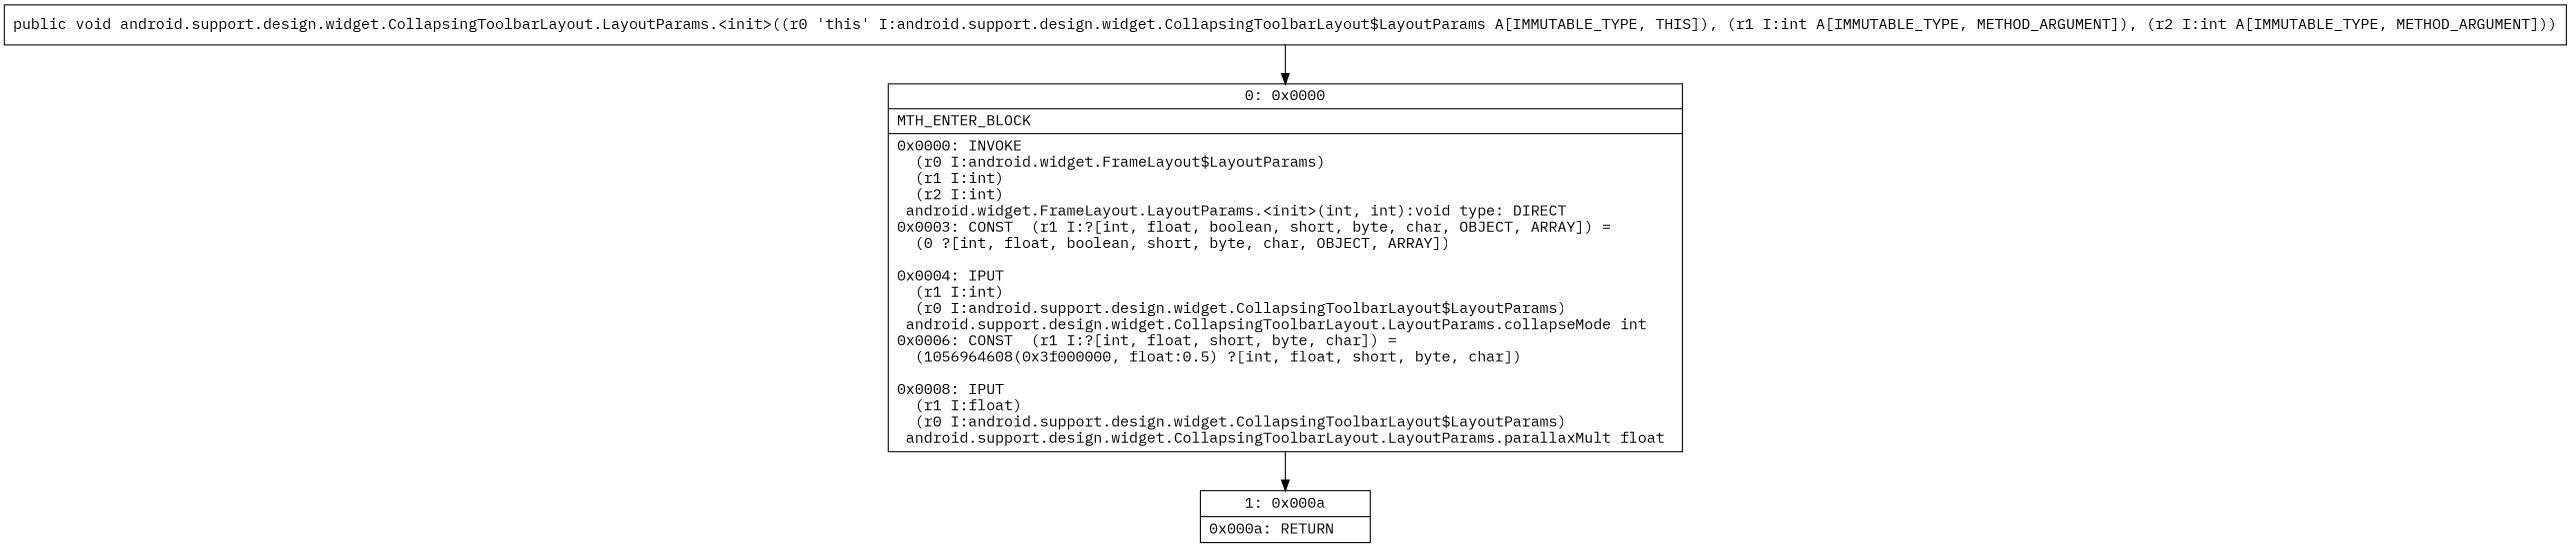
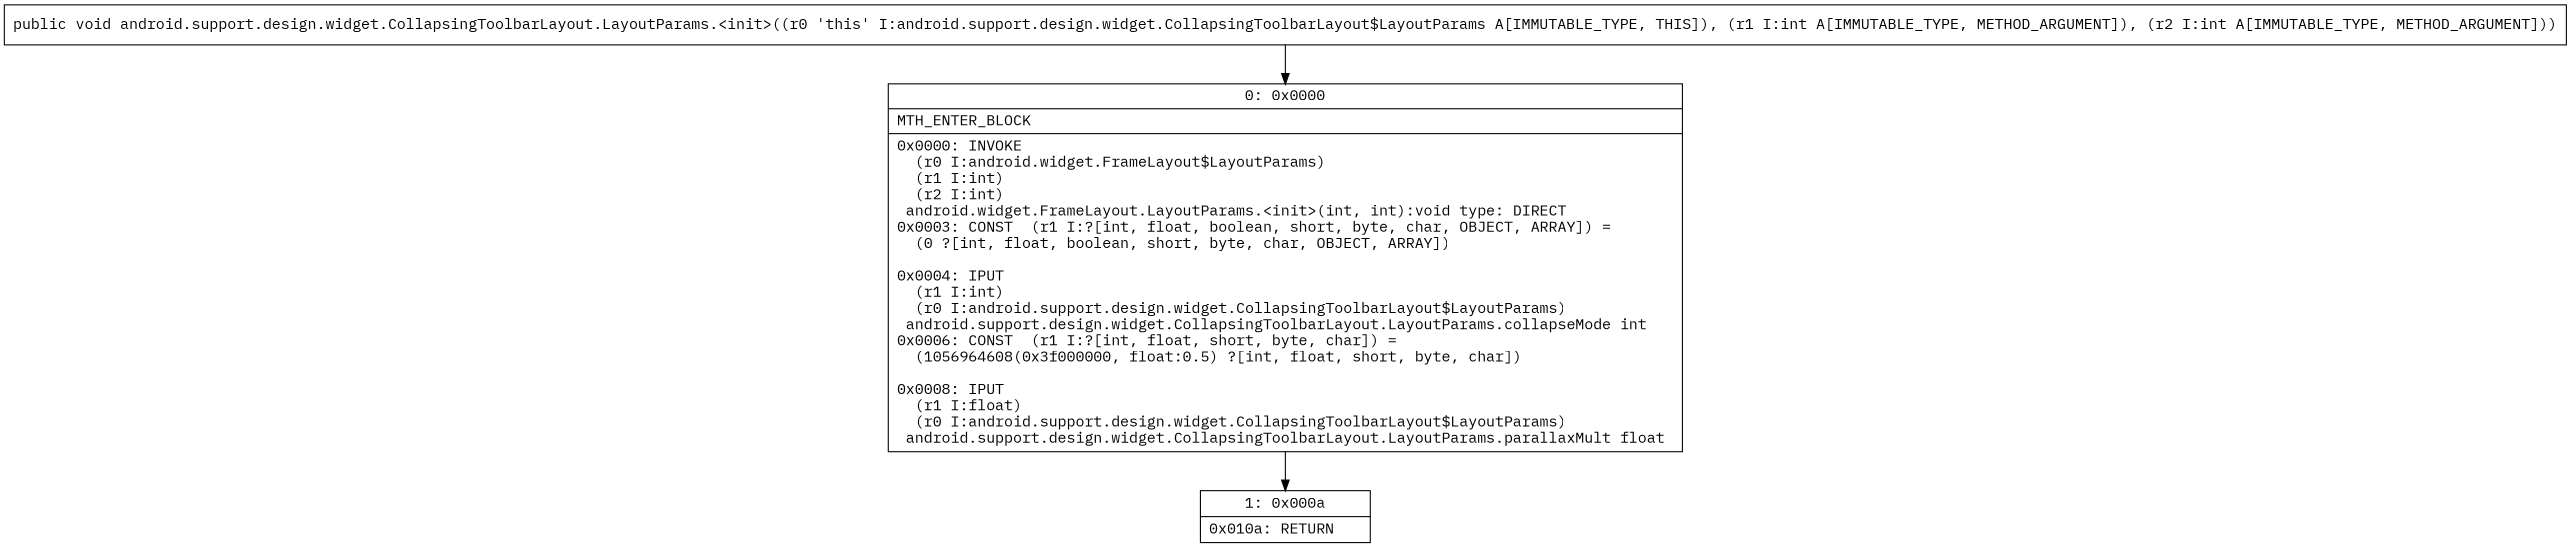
  digraph {
    fontname="IBM Plex Mono"
    node [shape=record fontname="IBM Plex Mono"]
    edge [fontname="IBM Plex Mono"]
    n1 [label="{0\:\ 0x0000|MTH_ENTER_BLOCK\l|0x0000: INVOKE  \l  (r0 I:android.widget.FrameLayout$LayoutParams)\l  (r1 I:int)\l  (r2 I:int)\l android.widget.FrameLayout.LayoutParams.\<init\>(int, int):void type: DIRECT \l0x0003: CONST  (r1 I:?[int, float, boolean, short, byte, char, OBJECT, ARRAY]) = \l  (0 ?[int, float, boolean, short, byte, char, OBJECT, ARRAY])\l \l0x0004: IPUT  \l  (r1 I:int)\l  (r0 I:android.support.design.widget.CollapsingToolbarLayout$LayoutParams)\l android.support.design.widget.CollapsingToolbarLayout.LayoutParams.collapseMode int \l0x0006: CONST  (r1 I:?[int, float, short, byte, char]) = \l  (1056964608(0x3f000000, float:0.5) ?[int, float, short, byte, char])\l \l0x0008: IPUT  \l  (r1 I:float)\l  (r0 I:android.support.design.widget.CollapsingToolbarLayout$LayoutParams)\l android.support.design.widget.CollapsingToolbarLayout.LayoutParams.parallaxMult float \l}"]
-   n2 [label="{1\:\ 0x000a|0x000a: RETURN   \l}"]
+   n2 [label="{1\:\ 0x000a|0x010a: RETURN   \l}"]
    n3 [label="{public void android.support.design.widget.CollapsingToolbarLayout.LayoutParams.\<init\>((r0 'this' I:android.support.design.widget.CollapsingToolbarLayout$LayoutParams A[IMMUTABLE_TYPE, THIS]), (r1 I:int A[IMMUTABLE_TYPE, METHOD_ARGUMENT]), (r2 I:int A[IMMUTABLE_TYPE, METHOD_ARGUMENT])) }"]
    n1 -> n2
    n3 -> n1
  }
